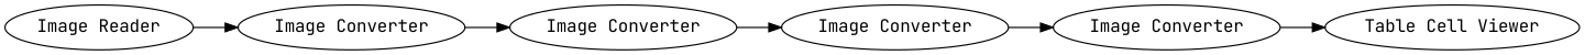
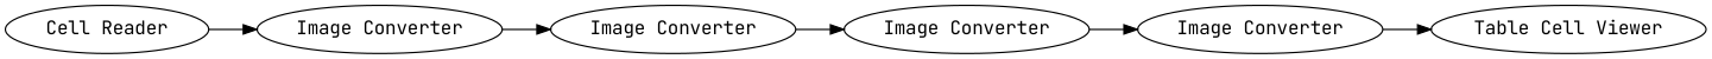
  digraph {
    rankdir=LR
    fontname="JetBrains Mono"
    node [fontname="JetBrains Mono"]
    edge [fontname="JetBrains Mono"]
    n1 [label="Image Converter"]
    n2 [label="Image Converter"]
    n3 [label="Table Cell Viewer"]
    n4 [label="Image Converter"]
    n5 [label="Image Converter"]
-   n6 [label="Image Reader"]
+   n6 [label="Cell Reader"]
    n1 -> n2
    n2 -> n3
    n4 -> n1
    n5 -> n4
    n6 -> n5
  }
